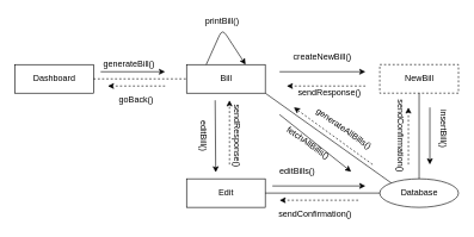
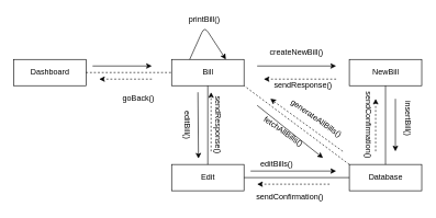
  <mxCell id="0" />
  <mxCell id="1" parent="0" />
  <mxCell id="2" value="Bill" style="html=1;" vertex="1" parent="1"><mxGeometry x="260" y="90" width="110" height="40" as="geometry" /></mxCell>
  <mxCell id="3" value="Dashboard" style="html=1;" vertex="1" parent="1"><mxGeometry x="20" y="90" width="110" height="40" as="geometry" /></mxCell>
- <mxCell id="4" value="NewBill" style="html=1;dashed=1;" vertex="1" parent="1"><mxGeometry x="530" y="90" width="110" height="40" as="geometry" /></mxCell>
+ <mxCell id="4" value="NewBill" style="html=1;" vertex="1" parent="1"><mxGeometry x="530" y="90" width="110" height="40" as="geometry" /></mxCell>
  <mxCell id="5" value="Edit" style="html=1;" vertex="1" parent="1"><mxGeometry x="260" y="250" width="110" height="40" as="geometry" /></mxCell>
- <mxCell id="6" value="Database" style="ellipse;html=1;" vertex="1" parent="1"><mxGeometry x="530" y="250" width="110" height="40" as="geometry" /></mxCell>
+ <mxCell id="6" value="Database" style="html=1;" vertex="1" parent="1"><mxGeometry x="530" y="250" width="110" height="40" as="geometry" /></mxCell>
  <mxCell id="7" value="" style="endArrow=none;html=1;exitX=1;exitY=0.5;exitDx=0;exitDy=0;entryX=0;entryY=0.5;entryDx=0;entryDy=0;dashed=1;" edge="1" parent="1" source="3" target="2"><mxGeometry width="50" height="50" relative="1" as="geometry"><mxPoint x="270" y="280" as="sourcePoint" /><mxPoint x="320" y="230" as="targetPoint" /></mxGeometry></mxCell>
+ <mxCell id="8" value="" style="endArrow=none;html=1;entryX=0.5;entryY=1;entryDx=0;entryDy=0;exitX=0.5;exitY=0;exitDx=0;exitDy=0;" edge="1" parent="1" source="5" target="2"><mxGeometry width="50" height="50" relative="1" as="geometry"><mxPoint x="270" y="280" as="sourcePoint" /><mxPoint x="320" y="230" as="targetPoint" /></mxGeometry></mxCell>
  <mxCell id="9" value="" style="endArrow=none;html=1;entryX=0;entryY=0.5;entryDx=0;entryDy=0;exitX=1;exitY=0.5;exitDx=0;exitDy=0;" edge="1" parent="1" source="5" target="6"><mxGeometry width="50" height="50" relative="1" as="geometry"><mxPoint x="370" y="270" as="sourcePoint" /><mxPoint x="320" y="230" as="targetPoint" /></mxGeometry></mxCell>
  <mxCell id="10" value="" style="endArrow=none;html=1;entryX=0.5;entryY=1;entryDx=0;entryDy=0;exitX=0.5;exitY=0;exitDx=0;exitDy=0;" edge="1" parent="1" source="6" target="4"><mxGeometry width="50" height="50" relative="1" as="geometry"><mxPoint x="270" y="280" as="sourcePoint" /><mxPoint x="320" y="230" as="targetPoint" /></mxGeometry></mxCell>
- <mxCell id="11" value="" style="endArrow=none;html=1;entryX=1;entryY=1;entryDx=0;entryDy=0;exitX=0;exitY=0;exitDx=0;exitDy=0;" edge="1" parent="1" source="6" target="2"><mxGeometry width="50" height="50" relative="1" as="geometry"><mxPoint x="270" y="280" as="sourcePoint" /><mxPoint x="320" y="230" as="targetPoint" /></mxGeometry></mxCell>
+ <mxCell id="11" value="" style="endArrow=none;html=1;entryX=1;entryY=1;entryDx=0;entryDy=0;exitX=0;exitY=0;exitDx=0;exitDy=0;dashed=1;" edge="1" parent="1" source="6" target="2"><mxGeometry width="50" height="50" relative="1" as="geometry"><mxPoint x="270" y="280" as="sourcePoint" /><mxPoint x="320" y="230" as="targetPoint" /></mxGeometry></mxCell>
  <mxCell id="12" value="" style="endArrow=classic;html=1;exitX=0.25;exitY=0;exitDx=0;exitDy=0;entryX=0.75;entryY=0;entryDx=0;entryDy=0;" edge="1" parent="1" source="2" target="2"><mxGeometry width="50" height="50" relative="1" as="geometry"><mxPoint x="270" y="280" as="sourcePoint" /><mxPoint x="320" y="230" as="targetPoint" /><Array as="points"><mxPoint x="310" y="40" /></Array></mxGeometry></mxCell>
  <mxCell id="13" value="" style="endArrow=classic;html=1;" edge="1" parent="1"><mxGeometry width="50" height="50" relative="1" as="geometry"><mxPoint x="390" y="100" as="sourcePoint" /><mxPoint x="510" y="100" as="targetPoint" /></mxGeometry></mxCell>
  <mxCell id="14" value="" style="endArrow=classic;html=1;" edge="1" parent="1"><mxGeometry width="50" height="50" relative="1" as="geometry"><mxPoint x="600" y="150" as="sourcePoint" /><mxPoint x="600" y="230" as="targetPoint" /></mxGeometry></mxCell>
  <mxCell id="15" value="" style="endArrow=classic;html=1;" edge="1" parent="1"><mxGeometry width="50" height="50" relative="1" as="geometry"><mxPoint x="380" y="260" as="sourcePoint" /><mxPoint x="510" y="260" as="targetPoint" /></mxGeometry></mxCell>
  <mxCell id="16" value="" style="endArrow=classic;html=1;entryX=0.371;entryY=-0.225;entryDx=0;entryDy=0;entryPerimeter=0;" edge="1" parent="1" target="5"><mxGeometry width="50" height="50" relative="1" as="geometry"><mxPoint x="300" y="140" as="sourcePoint" /><mxPoint x="320" y="230" as="targetPoint" /></mxGeometry></mxCell>
  <mxCell id="17" value="" style="endArrow=classic;html=1;dashed=1;" edge="1" parent="1"><mxGeometry width="50" height="50" relative="1" as="geometry"><mxPoint x="320" y="230" as="sourcePoint" /><mxPoint x="320" y="140" as="targetPoint" /></mxGeometry></mxCell>
  <mxCell id="18" value="" style="endArrow=classic;html=1;dashed=1;" edge="1" parent="1"><mxGeometry width="50" height="50" relative="1" as="geometry"><mxPoint x="510" y="120" as="sourcePoint" /><mxPoint x="400" y="120" as="targetPoint" /></mxGeometry></mxCell>
  <mxCell id="19" value="" style="endArrow=classic;html=1;dashed=1;" edge="1" parent="1"><mxGeometry width="50" height="50" relative="1" as="geometry"><mxPoint x="500" y="280" as="sourcePoint" /><mxPoint x="390" y="280" as="targetPoint" /></mxGeometry></mxCell>
  <mxCell id="20" value="" style="endArrow=classic;html=1;dashed=1;" edge="1" parent="1"><mxGeometry width="50" height="50" relative="1" as="geometry"><mxPoint x="570" y="230" as="sourcePoint" /><mxPoint x="570" y="150" as="targetPoint" /></mxGeometry></mxCell>
  <mxCell id="21" value="" style="endArrow=classic;html=1;dashed=1;" edge="1" parent="1"><mxGeometry width="50" height="50" relative="1" as="geometry"><mxPoint x="520" y="230" as="sourcePoint" /><mxPoint x="410" y="150" as="targetPoint" /></mxGeometry></mxCell>
  <mxCell id="22" value="" style="endArrow=classic;html=1;" edge="1" parent="1"><mxGeometry width="50" height="50" relative="1" as="geometry"><mxPoint x="390" y="160" as="sourcePoint" /><mxPoint x="490" y="240" as="targetPoint" /></mxGeometry></mxCell>
  <mxCell id="23" value="printBill()" style="text;html=1;strokeColor=none;fillColor=none;align=center;verticalAlign=middle;whiteSpace=wrap;rounded=0;" vertex="1" parent="1"><mxGeometry x="290" y="20" width="40" height="20" as="geometry" /></mxCell>
  <mxCell id="24" value="createNewBill()" style="text;html=1;strokeColor=none;fillColor=none;align=center;verticalAlign=middle;whiteSpace=wrap;rounded=0;" vertex="1" parent="1"><mxGeometry x="430" y="70" width="40" height="20" as="geometry" /></mxCell>
  <mxCell id="25" value="insertBill()" style="text;html=1;strokeColor=none;fillColor=none;align=center;verticalAlign=middle;whiteSpace=wrap;rounded=0;rotation=90;" vertex="1" parent="1"><mxGeometry x="600" y="170" width="40" height="20" as="geometry" /></mxCell>
  <mxCell id="26" value="fetchAllBills()" style="text;html=1;strokeColor=none;fillColor=none;align=center;verticalAlign=middle;whiteSpace=wrap;rounded=0;rotation=35;" vertex="1" parent="1"><mxGeometry x="410" y="190" width="40" height="20" as="geometry" /></mxCell>
  <mxCell id="27" value="generateAllBills()" style="text;html=1;strokeColor=none;fillColor=none;align=center;verticalAlign=middle;whiteSpace=wrap;rounded=0;rotation=35;" vertex="1" parent="1"><mxGeometry x="460" y="170" width="40" height="20" as="geometry" /></mxCell>
- <mxCell id="28" value="editBills()" style="text;html=1;strokeColor=none;fillColor=none;align=center;verticalAlign=middle;whiteSpace=wrap;rounded=0;" vertex="1" parent="1"><mxGeometry x="395" y="230" width="40" height="20" as="geometry" /></mxCell>
+ <mxCell id="28" value="editBills()" style="text;html=1;strokeColor=none;fillColor=none;align=center;verticalAlign=middle;whiteSpace=wrap;rounded=0;" vertex="1" parent="1"><mxGeometry x="400" y="240" width="40" height="20" as="geometry" /></mxCell>
  <mxCell id="29" value="sendConfirmation()" style="text;html=1;strokeColor=none;fillColor=none;align=center;verticalAlign=middle;whiteSpace=wrap;rounded=0;" vertex="1" parent="1"><mxGeometry x="420" y="290" width="40" height="20" as="geometry" /></mxCell>
  <mxCell id="30" value="sendConfirmation()" style="text;html=1;strokeColor=none;fillColor=none;align=center;verticalAlign=middle;whiteSpace=wrap;rounded=0;rotation=90;" vertex="1" parent="1"><mxGeometry x="540" y="180" width="40" height="20" as="geometry" /></mxCell>
  <mxCell id="31" value="editBill()" style="text;html=1;strokeColor=none;fillColor=none;align=center;verticalAlign=middle;whiteSpace=wrap;rounded=0;rotation=90;" vertex="1" parent="1"><mxGeometry x="264" y="180" width="40" height="20" as="geometry" /></mxCell>
  <mxCell id="32" value="sendResponse()" style="text;html=1;strokeColor=none;fillColor=none;align=center;verticalAlign=middle;whiteSpace=wrap;rounded=0;rotation=90;" vertex="1" parent="1"><mxGeometry x="310" y="180" width="40" height="20" as="geometry" /></mxCell>
  <mxCell id="33" value="sendResponse()" style="text;html=1;strokeColor=none;fillColor=none;align=center;verticalAlign=middle;whiteSpace=wrap;rounded=0;rotation=0;" vertex="1" parent="1"><mxGeometry x="440" y="120" width="40" height="20" as="geometry" /></mxCell>
- <mxCell id="34" value="generateBill()" style="text;html=1;strokeColor=none;fillColor=none;align=center;verticalAlign=middle;whiteSpace=wrap;rounded=0;" vertex="1" parent="1"><mxGeometry x="160" y="80" width="40" height="20" as="geometry" /></mxCell>
  <mxCell id="35" value="" style="endArrow=classic;html=1;" edge="1" parent="1"><mxGeometry width="50" height="50" relative="1" as="geometry"><mxPoint x="140" y="100" as="sourcePoint" /><mxPoint x="230" y="100" as="targetPoint" /></mxGeometry></mxCell>
- <mxCell id="36" value="goBack()" style="text;html=1;strokeColor=none;fillColor=none;align=center;verticalAlign=middle;whiteSpace=wrap;rounded=0;" vertex="1" parent="1"><mxGeometry x="170" y="130" width="40" height="20" as="geometry" /></mxCell>
+ <mxCell id="36" value="goBack()" style="text;html=1;strokeColor=none;fillColor=none;align=center;verticalAlign=middle;whiteSpace=wrap;rounded=0;" vertex="1" parent="1"><mxGeometry x="190" y="140" width="40" height="20" as="geometry" /></mxCell>
  <mxCell id="37" value="" style="endArrow=classic;html=1;dashed=1;" edge="1" parent="1"><mxGeometry width="50" height="50" relative="1" as="geometry"><mxPoint x="230" y="120" as="sourcePoint" /><mxPoint x="150" y="120" as="targetPoint" /></mxGeometry></mxCell>
